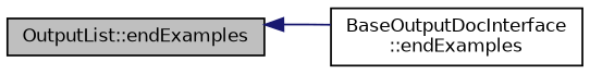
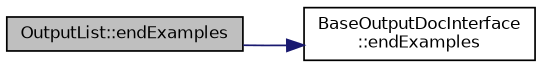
  digraph {
    rankdir=LR
    node [color=black fontname=Helvetica fontsize=10 shape=record style=filled]
    n1 [fillcolor=grey75 fontcolor=black height=0.2 label="OutputList::endExamples" width=0.4]
    n2 [fillcolor=white height=0.2 label="BaseOutputDocInterface\l::endExamples" width=0.4]
-   n2 -> n1 [color=midnightblue fontname=Helvetica fontsize=10 labelfontname=Helvetica labelfontsize=10 style=solid]
+   n1 -> n2 [color=midnightblue fontname=Helvetica fontsize=10 labelfontname=Helvetica labelfontsize=10 style=solid]
  }
